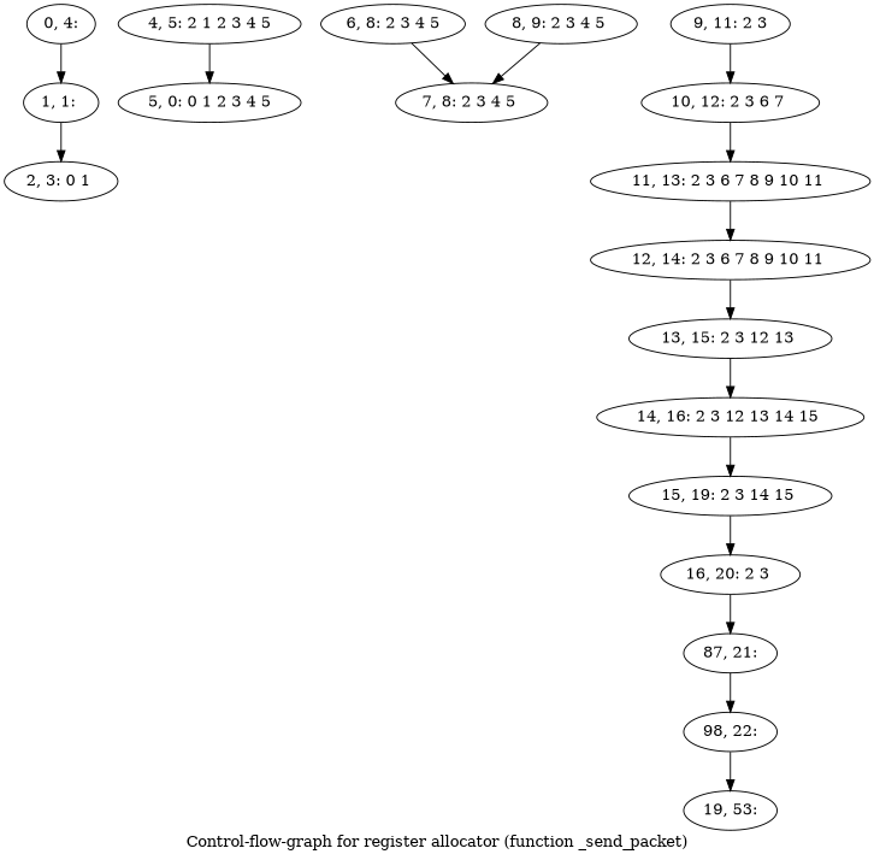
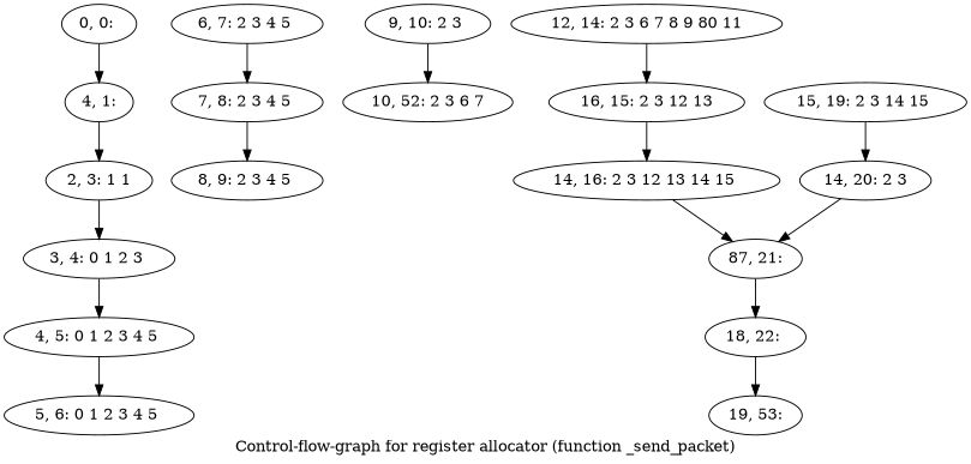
  digraph {
    label="Control-flow-graph for register allocator (function _send_packet)"
-   n1 [label="0, 4:"]
-   n2 [label="1, 1: "]
-   n3 [label="2, 3: 0 1 "]
-   n5 [label="4, 5: 2 1 2 3 4 5"]
-   n6 [label="5, 0: 0 1 2 3 4 5"]
-   n7 [label="6, 8: 2 3 4 5"]
+   n1 [label="0, 0: "]
+   n2 [label="4, 1:"]
+   n3 [label="2, 3: 1 1"]
+   n4 [label="3, 4: 0 1 2 3 "]
+   n5 [label="4, 5: 0 1 2 3 4 5 "]
+   n6 [label="5, 6: 0 1 2 3 4 5 "]
+   n7 [label="6, 7: 2 3 4 5 "]
    n8 [label="7, 8: 2 3 4 5 "]
    n9 [label="8, 9: 2 3 4 5 "]
-   n10 [label="9, 11: 2 3"]
-   n11 [label="10, 12: 2 3 6 7 "]
-   n12 [label="11, 13: 2 3 6 7 8 9 10 11 "]
-   n13 [label="12, 14: 2 3 6 7 8 9 10 11 "]
-   n14 [label="13, 15: 2 3 12 13 "]
+   n10 [label="9, 10: 2 3 "]
+   n11 [label="10, 52: 2 3 6 7"]
+   n13 [label="12, 14: 2 3 6 7 8 9 80 11"]
+   n14 [label="16, 15: 2 3 12 13"]
    n15 [label="14, 16: 2 3 12 13 14 15 "]
    n16 [label="15, 19: 2 3 14 15 "]
-   n17 [label="16, 20: 2 3 "]
+   n17 [label="14, 20: 2 3"]
    n18 [label="87, 21:"]
-   n19 [label="98, 22:"]
+   n19 [label="18, 22: "]
    n20 [label="19, 53:"]
    n1 -> n2
    n2 -> n3
+   n3 -> n4
+   n4 -> n5
    n5 -> n6
    n7 -> n8
-   n9 -> n8
+   n8 -> n9
    n10 -> n11
-   n11 -> n12
-   n12 -> n13
    n13 -> n14
    n14 -> n15
-   n15 -> n16
+   n15 -> n18
    n16 -> n17
    n17 -> n18
    n18 -> n19
    n19 -> n20
  }
